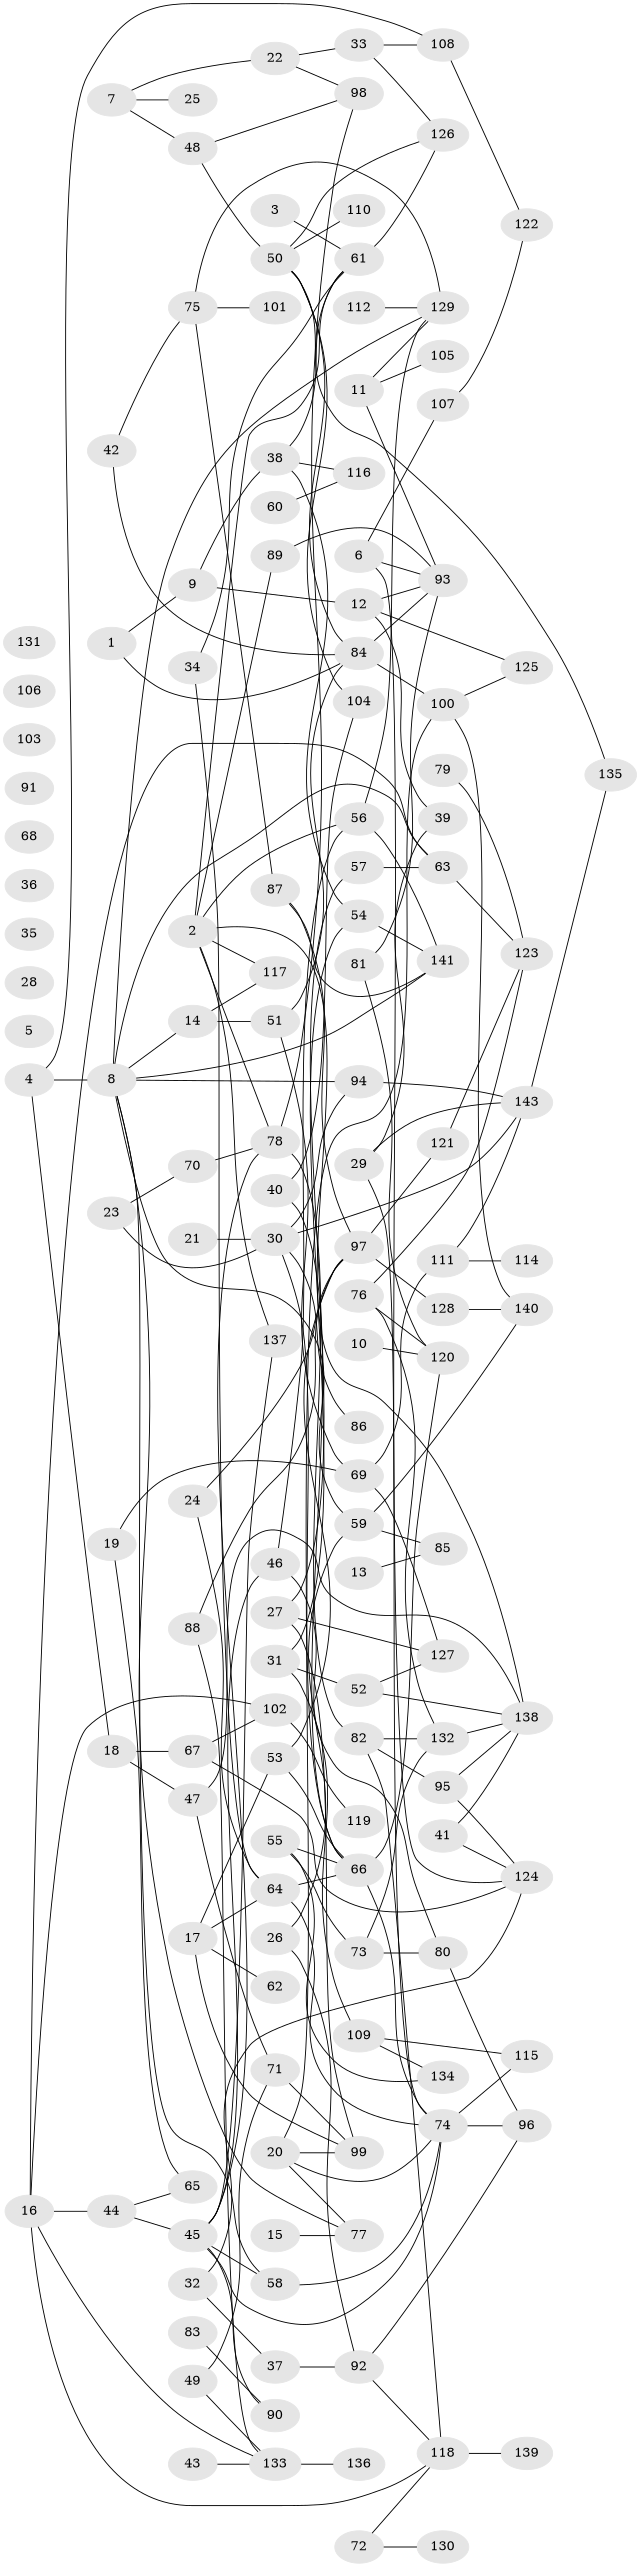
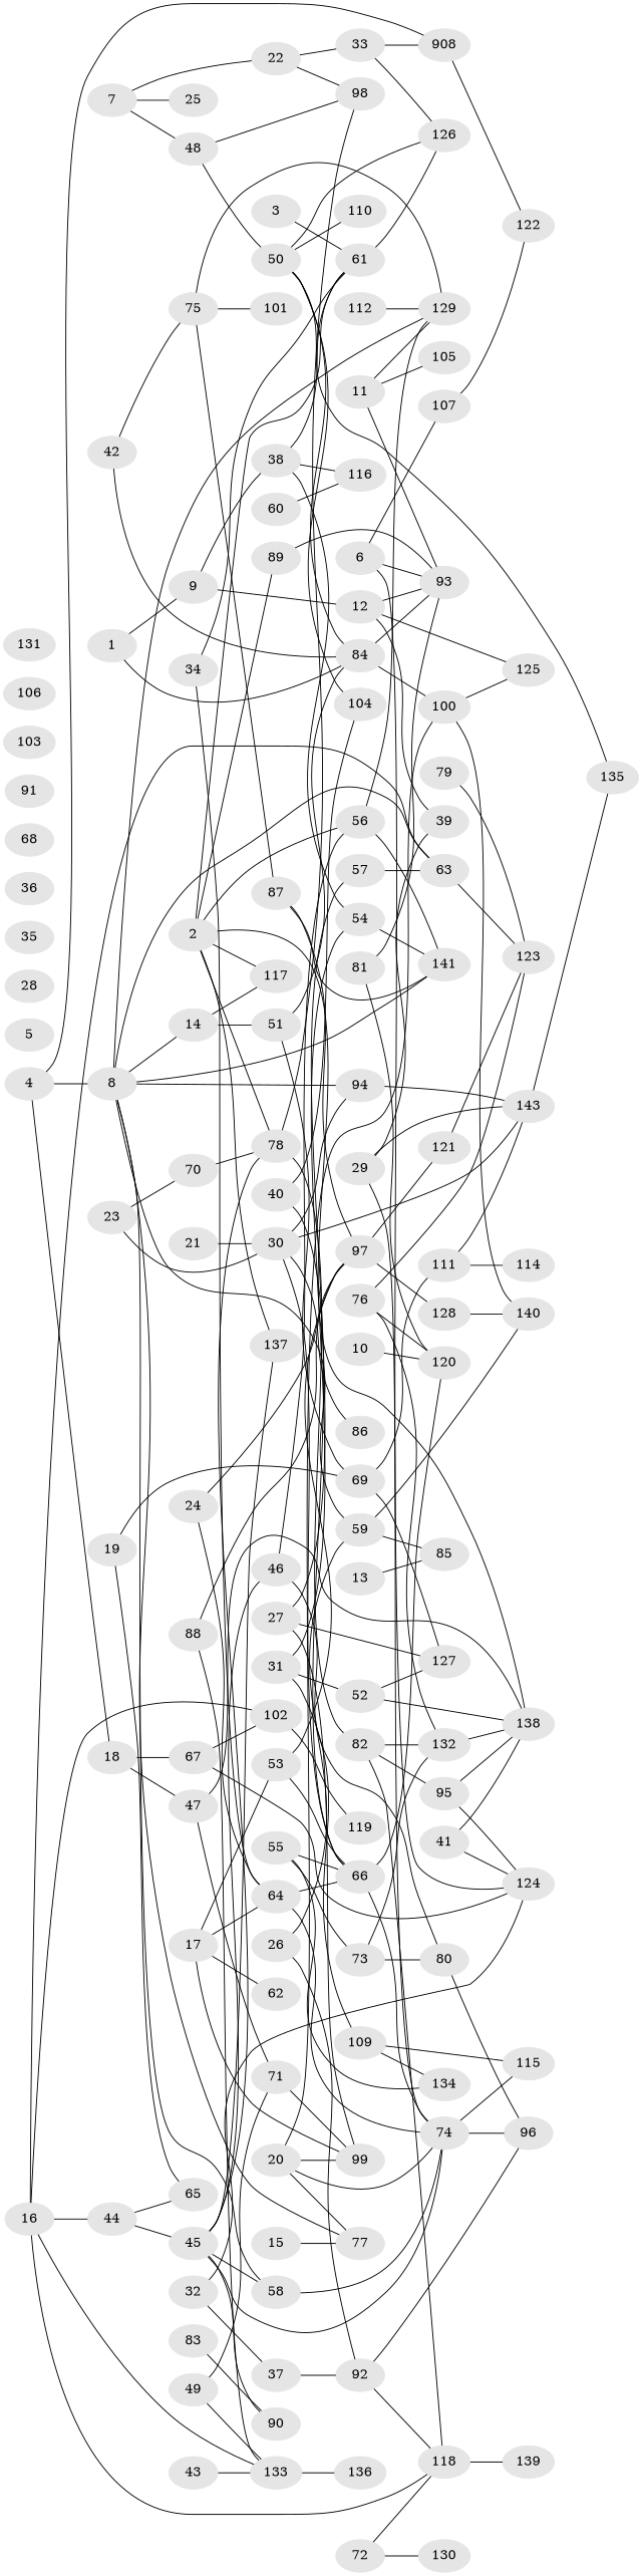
  graph {
    rankdir=LR
    node [color=gray90 style=filled]
    1
    9
    84
    12
    38
    93
    100
    2
    56
    61
    78
    89
    117
    137
    138
    129
    141
    126
    98
    82
    3
    4
    8
    18
-   108
+   108 [label=908]
    14
    58
    59
    63
    77
    94
    47
    67
    122
    5
    6
    107
    124
    7
    22
    25
    48
    33
    50
    51
    74
    85
    140
    123
    n50 [label=143]
    39
    125
    54
    116
    10
    120
    11
    105
    13
    69
    15
    16
    44
    102
    118
    133
    65
    45
    119
    139
    136
    17
    53
    62
    64
    99
    97
    66
    71
    19
    127
    111
    20
    96
    115
    21
    30
    86
    23
    70
    24
    121
    128
    26
    92
    27
    57
    28
    29
    135
    31
    52
    109
    134
    32
    37
    34
    35
    36
    40
    104
    41
    42
    75
    87
    101
    43
    46
    90
    80
    110
    49
    55
    73
    132
    60
    68
    114
    72
    130
    76
    95
    79
    81
    83
    88
    91
    103
    106
    112
    131
    1 -- 9
    1 -- 84
    9 -- 12
    9 -- 38
    84 -- 93
    84 -- 100
    12 -- 93
    12 -- 39
    12 -- 125
    38 -- 61
    38 -- 54
    38 -- 116
    100 -- 140
    100 -- 125
    2 -- 56
    2 -- 61
    2 -- 78
    2 -- 89
    2 -- 117
    2 -- 137
    2 -- 138
    56 -- 129
    56 -- 141
    61 -- 126
    78 -- 98
    78 -- 82
    89 -- 93
    82 -- 118
    82 -- 132
    82 -- 95
    3 -- 61
    4 -- 8
    4 -- 18
    4 -- 108
    8 -- 129
    8 -- 141
    8 -- 14
    8 -- 58
    8 -- 59
    8 -- 63
    8 -- 77
    8 -- 94
    18 -- 47
    18 -- 67
    108 -- 122
    14 -- 117
    14 -- 51
    58 -- 74
    59 -- 85
    59 -- 140
    63 -- 123
    94 -- n50
    47 -- 138
    47 -- 71
    67 -- 124
    67 -- 102
    6 -- 93
    6 -- 107
    6 -- 124
    107 -- 122
    7 -- 22
    7 -- 25
    7 -- 48
    22 -- 98
    22 -- 33
    48 -- 98
    48 -- 50
    33 -- 126
    33 -- 108
    50 -- 84
    50 -- 126
    50 -- 135
    50 -- 104
    50 -- 110
    51 -- 84
    51 -- 69
    74 -- 96
    74 -- 115
    n50 -- 135
    54 -- 141
    10 -- 120
    11 -- 93
    11 -- 129
    11 -- 105
    13 -- 85
    69 -- 127
    69 -- 111
    15 -- 77
    16 -- 63
    16 -- 44
    16 -- 102
    16 -- 118
    16 -- 133
    44 -- 65
    44 -- 45
    102 -- 119
    118 -- 139
    133 -- 136
    45 -- 78
    45 -- 137
    45 -- 58
    45 -- 74
    45 -- 46
    45 -- 90
    17 -- 53
    17 -- 62
    17 -- 64
    17 -- 99
    53 -- 97
    53 -- 66
    64 -- 74
    64 -- 66
    97 -- 121
    97 -- 128
    66 -- 74
    66 -- 120
    71 -- 99
    19 -- 69
    19 -- 65
    111 -- n50
    111 -- 114
    20 -- 100
    20 -- 77
    20 -- 74
    20 -- 99
    21 -- 30
    30 -- 94
    30 -- n50
    30 -- 66
    30 -- 86
    23 -- 30
    23 -- 70
    70 -- 78
    24 -- 64
    24 -- 97
    121 -- 123
    128 -- 140
    26 -- 59
    26 -- 92
    92 -- 118
    92 -- 96
    27 -- 99
    27 -- 127
    27 -- 57
    57 -- 63
    29 -- 74
    29 -- n50
    29 -- 39
    31 -- 54
    31 -- 52
    31 -- 109
    52 -- 138
    52 -- 127
    109 -- 115
    109 -- 134
    32 -- 124
    32 -- 37
    37 -- 92
    34 -- 61
    34 -- 64
    40 -- 66
    40 -- 104
    41 -- 138
    41 -- 124
    42 -- 84
    42 -- 75
    75 -- 129
    75 -- 87
    75 -- 101
    87 -- 141
    87 -- 97
    43 -- 133
    46 -- 56
    46 -- 80
    80 -- 96
    49 -- 133
    49 -- 71
    55 -- 66
    55 -- 134
    55 -- 73
    73 -- 80
    73 -- 132
    132 -- 138
    60 -- 116
    72 -- 118
    72 -- 130
    76 -- 123
    76 -- 120
    76 -- 132
    95 -- 138
    95 -- 124
    79 -- 123
    81 -- 93
    81 -- 120
    83 -- 90
    88 -- 133
    88 -- 97
    112 -- 129
  }
